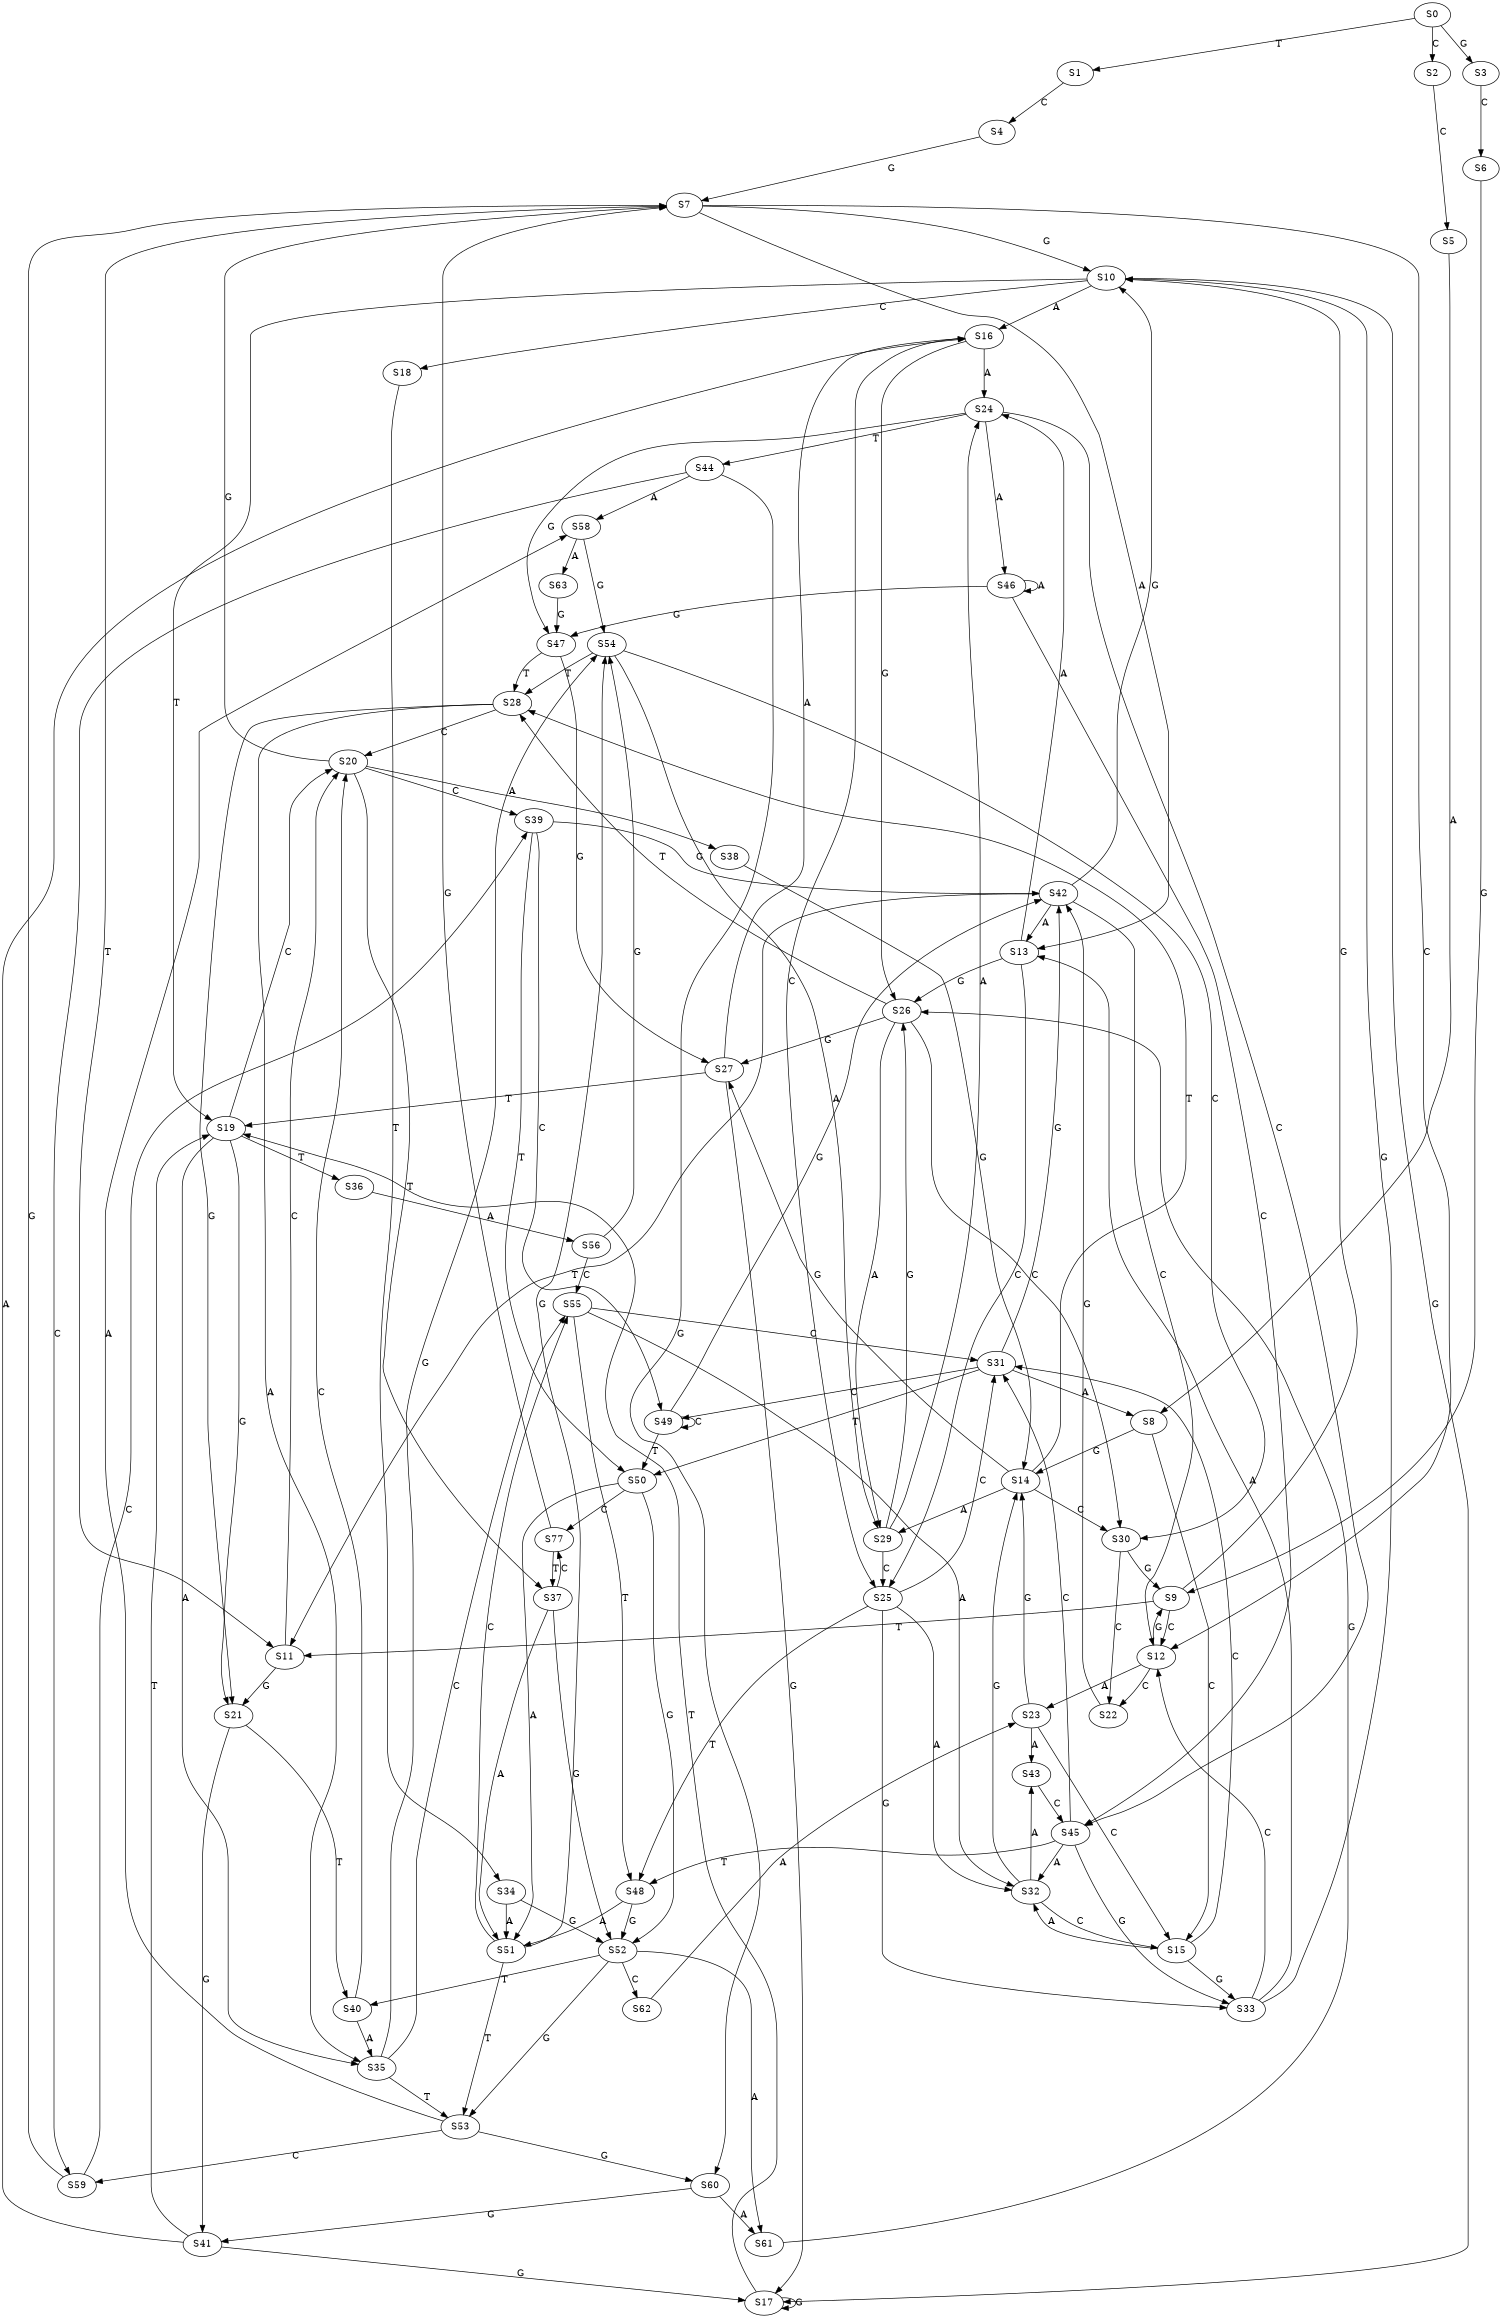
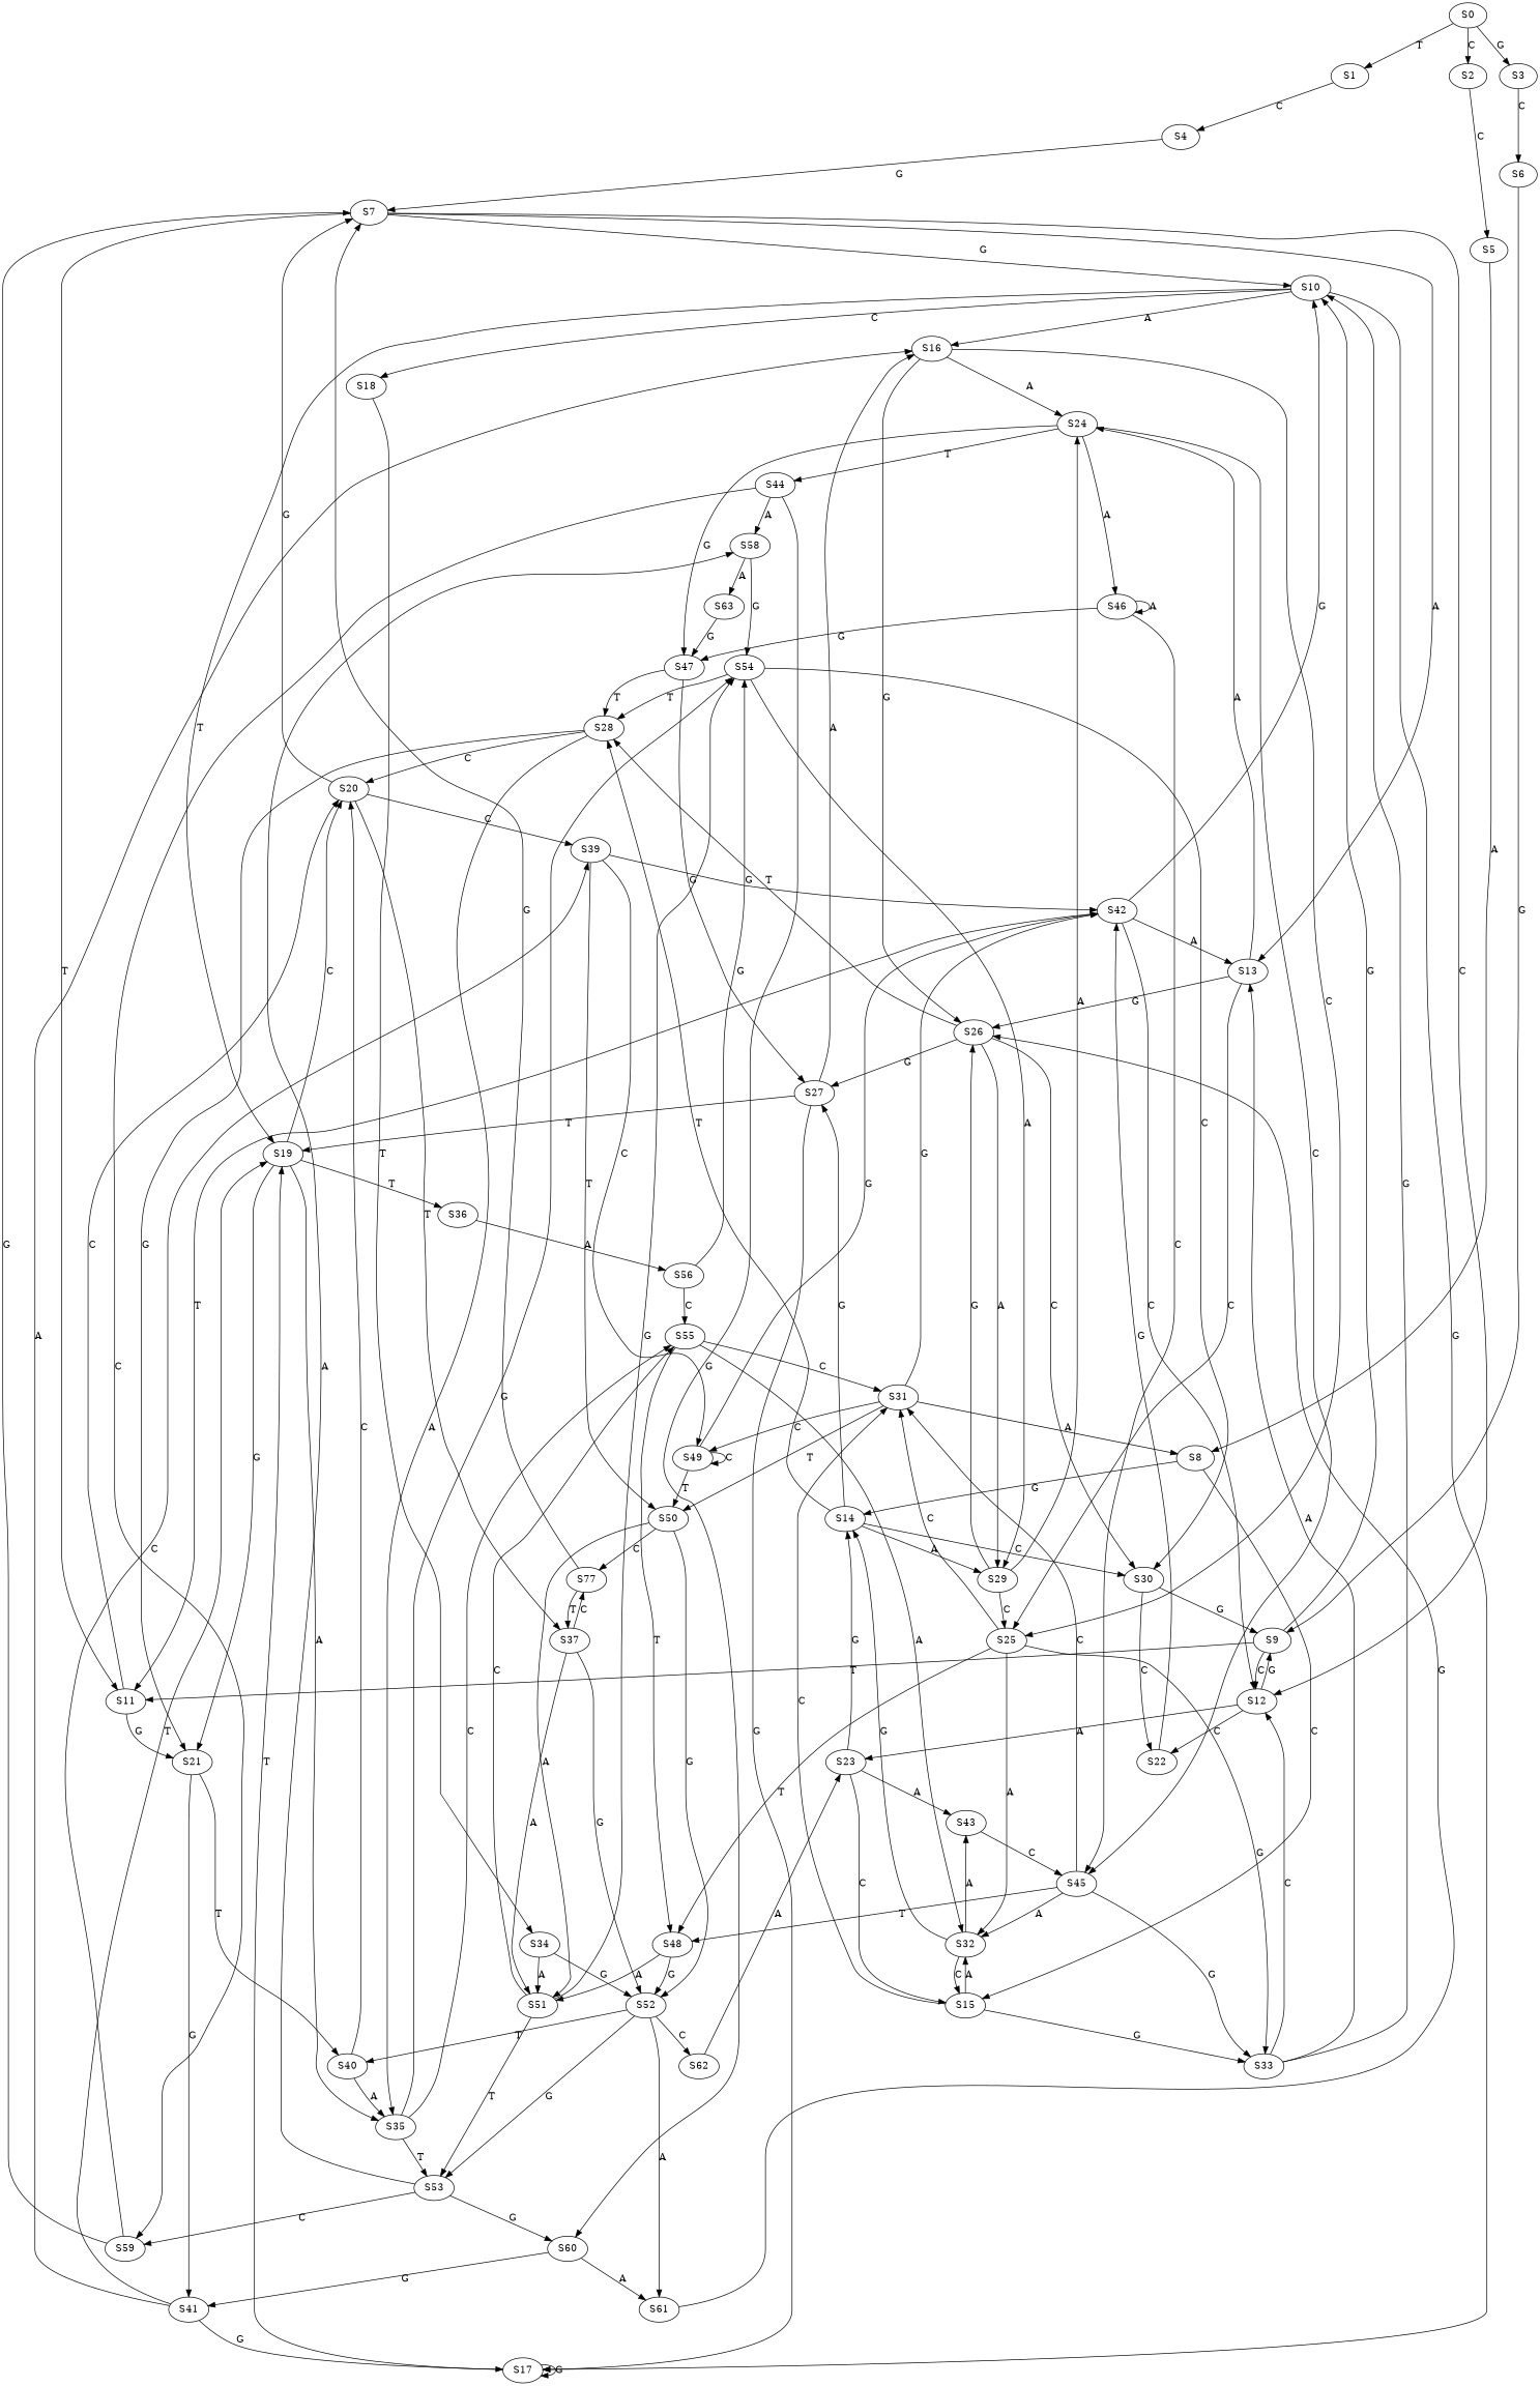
  strict digraph {
    S0
    S1
    S2
    S3
    S4
    S5
    S6
    S7
    S8
    S9
    S10
    S11
    S12
    S13
    S14
    S15
    S16
    S17
    S18
    S19
    S20
    S21
    S22
    S23
    S24
    S25
    S26
    S27
    S28
    S29
    S30
    S31
    S32
    S33
    S34
    S35
    S36
    S37
-   S38
    S39
    S40
    S41
    S42
    S43
    S44
    S45
    S46
    S47
    S48
    S49
    S50
    S51
    S52
    S53
    S54
    S55
    S56
    n58 [label=S77]
    S58
    S59
    S60
    S61
    S62
    S63
    S0 -> S1 [label=T]
    S0 -> S2 [label=C]
    S0 -> S3 [label=G]
    S1 -> S4 [label=C]
    S2 -> S5 [label=C]
    S3 -> S6 [label=C]
    S4 -> S7 [label=G]
    S5 -> S8 [label=A]
    S6 -> S9 [label=G]
    S7 -> S10 [label=G]
    S7 -> S11 [label=T]
    S7 -> S12 [label=C]
    S7 -> S13 [label=A]
    S8 -> S14 [label=G]
    S8 -> S15 [label=C]
    S9 -> S10 [label=G]
    S9 -> S11 [label=T]
    S9 -> S12 [label=C]
    S10 -> S16 [label=A]
    S10 -> S17 [label=G]
    S10 -> S18 [label=C]
    S10 -> S19 [label=T]
    S11 -> S20 [label=C]
    S11 -> S21 [label=G]
    S12 -> S9 [label=G]
    S12 -> S22 [label=C]
    S12 -> S23 [label=A]
    S13 -> S24 [label=A]
    S13 -> S25 [label=C]
    S13 -> S26 [label=G]
    S14 -> S27 [label=G]
    S14 -> S28 [label=T]
    S14 -> S29 [label=A]
    S14 -> S30 [label=C]
    S15 -> S31 [label=C]
    S15 -> S32 [label=A]
    S15 -> S33 [label=G]
    S16 -> S24 [label=A]
    S16 -> S25 [label=C]
    S16 -> S26 [label=G]
    S17 -> S17 [label=G]
    S17 -> S19 [label=T]
    S18 -> S34 [label=T]
    S19 -> S20 [label=C]
    S19 -> S21 [label=G]
    S19 -> S35 [label=A]
    S19 -> S36 [label=T]
    S20 -> S7 [label=G]
    S20 -> S37 [label=T]
-   S20 -> S38 [label=A]
    S20 -> S39 [label=C]
    S21 -> S40 [label=T]
    S21 -> S41 [label=G]
    S22 -> S42 [label=G]
    S23 -> S14 [label=G]
    S23 -> S15 [label=C]
    S23 -> S43 [label=A]
    S24 -> S44 [label=T]
    S24 -> S45 [label=C]
    S24 -> S46 [label=A]
    S24 -> S47 [label=G]
    S25 -> S31 [label=C]
    S25 -> S32 [label=A]
    S25 -> S33 [label=G]
    S25 -> S48 [label=T]
    S26 -> S27 [label=G]
    S26 -> S28 [label=T]
    S26 -> S29 [label=A]
    S26 -> S30 [label=C]
    S27 -> S16 [label=A]
    S27 -> S17 [label=G]
    S27 -> S19 [label=T]
    S28 -> S20 [label=C]
    S28 -> S21 [label=G]
    S28 -> S35 [label=A]
    S29 -> S24 [label=A]
    S29 -> S25 [label=C]
    S29 -> S26 [label=G]
    S30 -> S9 [label=G]
    S30 -> S22 [label=C]
    S31 -> S8 [label=A]
    S31 -> S42 [label=G]
    S31 -> S49 [label=C]
    S31 -> S50 [label=T]
    S32 -> S14 [label=G]
    S32 -> S15 [label=C]
    S32 -> S43 [label=A]
    S33 -> S10 [label=G]
    S33 -> S12 [label=C]
    S33 -> S13 [label=A]
    S34 -> S51 [label=A]
    S34 -> S52 [label=G]
    S35 -> S53 [label=T]
    S35 -> S54 [label=G]
    S35 -> S55 [label=C]
    S36 -> S56 [label=A]
    S37 -> S51 [label=A]
    S37 -> S52 [label=G]
    S37 -> n58 [label=C]
-   S38 -> S14 [label=G]
    S39 -> S42 [label=G]
    S39 -> S49 [label=C]
    S39 -> S50 [label=T]
    S40 -> S20 [label=C]
    S40 -> S35 [label=A]
    S41 -> S16 [label=A]
    S41 -> S17 [label=G]
    S41 -> S19 [label=T]
    S42 -> S10 [label=G]
    S42 -> S11 [label=T]
    S42 -> S12 [label=C]
    S42 -> S13 [label=A]
    S43 -> S45 [label=C]
    S44 -> S58 [label=A]
    S44 -> S59 [label=C]
    S44 -> S60 [label=G]
    S45 -> S31 [label=C]
    S45 -> S32 [label=A]
    S45 -> S33 [label=G]
    S45 -> S48 [label=T]
    S46 -> S45 [label=C]
    S46 -> S46 [label=A]
    S46 -> S47 [label=G]
    S47 -> S27 [label=G]
    S47 -> S28 [label=T]
    S48 -> S51 [label=A]
    S48 -> S52 [label=G]
    S49 -> S42 [label=G]
    S49 -> S49 [label=C]
    S49 -> S50 [label=T]
    S50 -> S51 [label=A]
    S50 -> S52 [label=G]
    S50 -> n58 [label=C]
    S51 -> S53 [label=T]
    S51 -> S54 [label=G]
    S51 -> S55 [label=C]
    S52 -> S40 [label=T]
    S52 -> S53 [label=G]
    S52 -> S61 [label=A]
    S52 -> S62 [label=C]
    S53 -> S58 [label=A]
    S53 -> S59 [label=C]
    S53 -> S60 [label=G]
    S54 -> S28 [label=T]
    S54 -> S29 [label=A]
    S54 -> S30 [label=C]
    S55 -> S31 [label=C]
    S55 -> S32 [label=A]
    S55 -> S48 [label=T]
    S56 -> S54 [label=G]
    S56 -> S55 [label=C]
    n58 -> S7 [label=G]
    n58 -> S37 [label=T]
    S58 -> S54 [label=G]
    S58 -> S63 [label=A]
    S59 -> S7 [label=G]
    S59 -> S39 [label=C]
    S60 -> S41 [label=G]
    S60 -> S61 [label=A]
    S61 -> S26 [label=G]
    S62 -> S23 [label=A]
    S63 -> S47 [label=G]
  }
